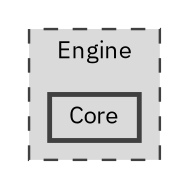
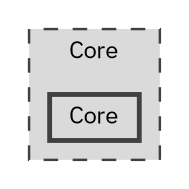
  digraph {
    compound=true
    fontname="IBM Plex Sans"
    n1 [color=grey25 fillcolor="#dadada" fontname="IBM Plex Sans" fontsize=10 height=0.2 label=Core shape=box style="filled,bold" width=0.4]
    subgraph cluster_1 {
      bgcolor="#dadada"
      fontsize=10
-     label=Engine
+     label=Core
      pencolor=grey25
      style="filled,dashed"
      n1
    }
  }
